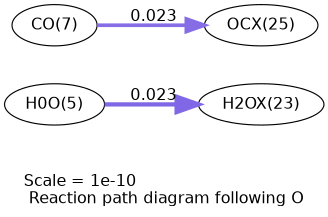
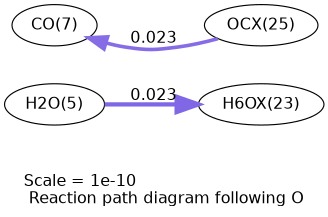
  digraph {
    fontname=Helvetica
    label="Scale = 1e-10\l Reaction path diagram following O"
    rankdir=LR
    node [fontname=Helvetica]
    edge [fontname=Helvetica]
-   n1 [label="H0O(5)"]
-   n2 [label="H2OX(23)"]
+   n1 [label="H2O(5)"]
+   n2 [label="H6OX(23)"]
    n3 [label="CO(7)"]
    n4 [label="OCX(25)"]
    n1 -> n2 [arrowsize=1.89 color="0.7, 0.552, 0.9" label=" 0.023" penwidth=3.77]
-   n3 -> n4 [arrowsize=1.58 color="0.7, 0.523, 0.9" label=" 0.023" penwidth=3.15]
+   n4 -> n3 [arrowsize=1.58 color="0.7, 0.523, 0.9" label=" 0.023" penwidth=3.15]
  }
